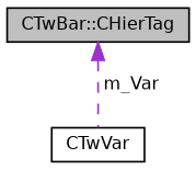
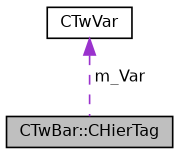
  digraph {
    node [color=black fontname=Helvetica fontsize=10 shape=record style=filled]
    n1 [fillcolor=grey75 fontcolor=black height=0.2 label="CTwBar::CHierTag" width=0.4]
    n2 [fillcolor=white height=0.2 label=CTwVar width=0.4]
-   n1 -> n2 [color=darkorchid3 dir=back fontname=Helvetica fontsize=10 label=" m_Var" labelfontname=Helvetica labelfontsize=10 style=dashed]
+   n2 -> n1 [color=darkorchid3 dir=back fontname=Helvetica fontsize=10 label=" m_Var" labelfontname=Helvetica labelfontsize=10 style=dashed]
  }
